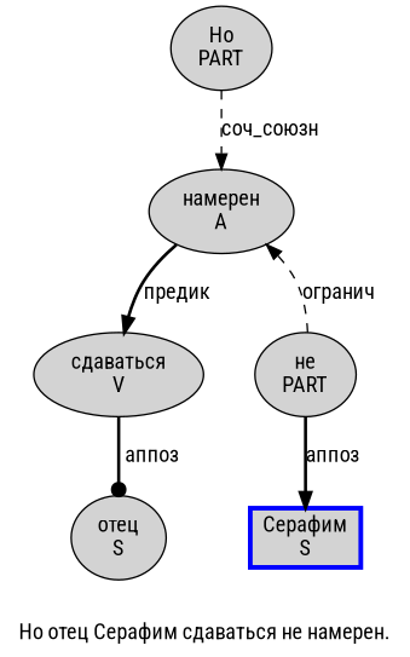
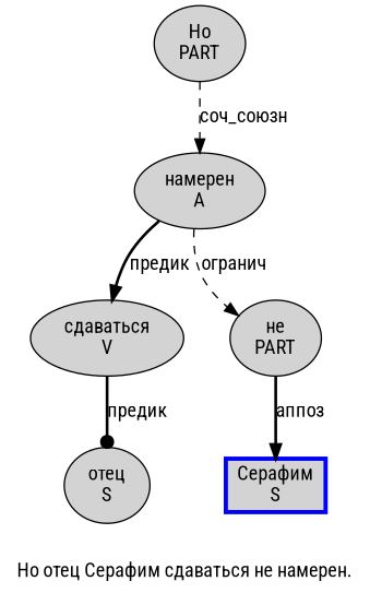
  digraph {
    fontname="Roboto Condensed"
    label="Но отец Серафим сдаваться не намерен."
    node [fillcolor=lightgray fontname="Roboto Condensed" penwidth=1 shape=ellipse style=filled]
    edge [arrowhead=normal fontname="Roboto Condensed" style=bold]
    n1 [label="Но\nPART"]
    n2 [label="намерен\nA"]
    n3 [label="сдаваться\nV"]
    n4 [label="не\nPART"]
    n5 [label="отец\nS"]
    n6 [color=blue label="Серафим\nS" penwidth=3 shape=box]
    n1 -> n2 [label="соч_союзн" style=dashed]
    n2 -> n3 [label="предик"]
-   n4 -> n2 [label="огранич" style=dashed]
-   n3 -> n5 [arrowhead=dot label="аппоз"]
+   n2 -> n4 [label="огранич" style=dashed]
+   n3 -> n5 [arrowhead=dot label="предик"]
    n4 -> n6 [label="аппоз"]
  }
